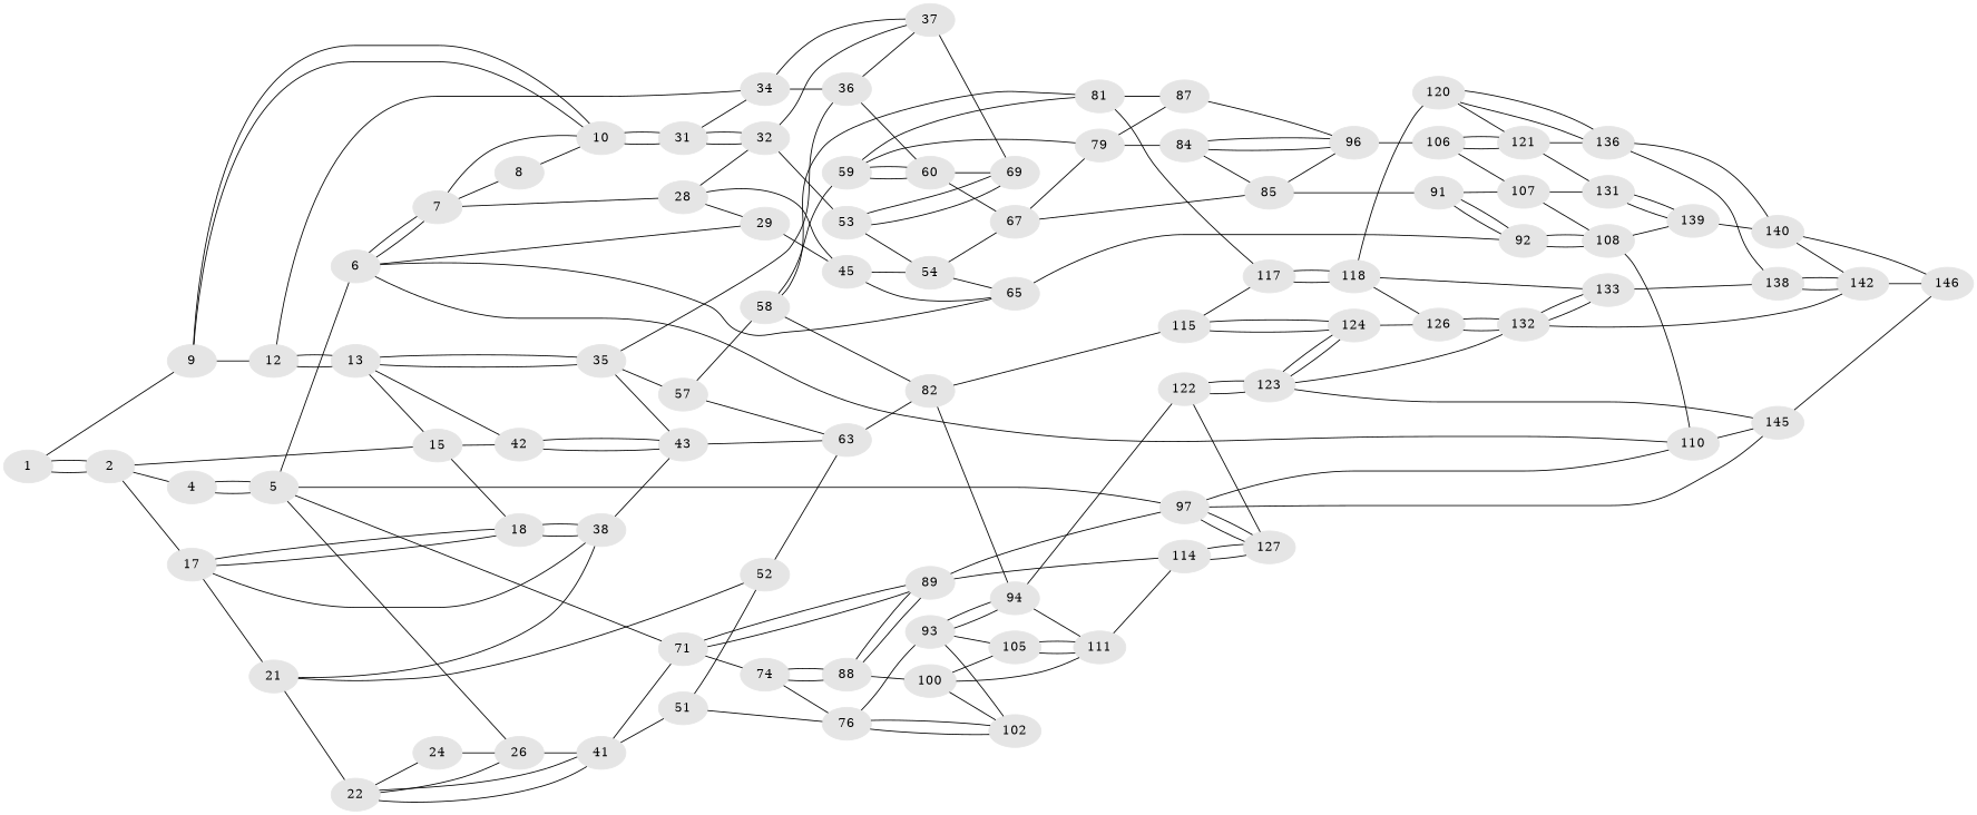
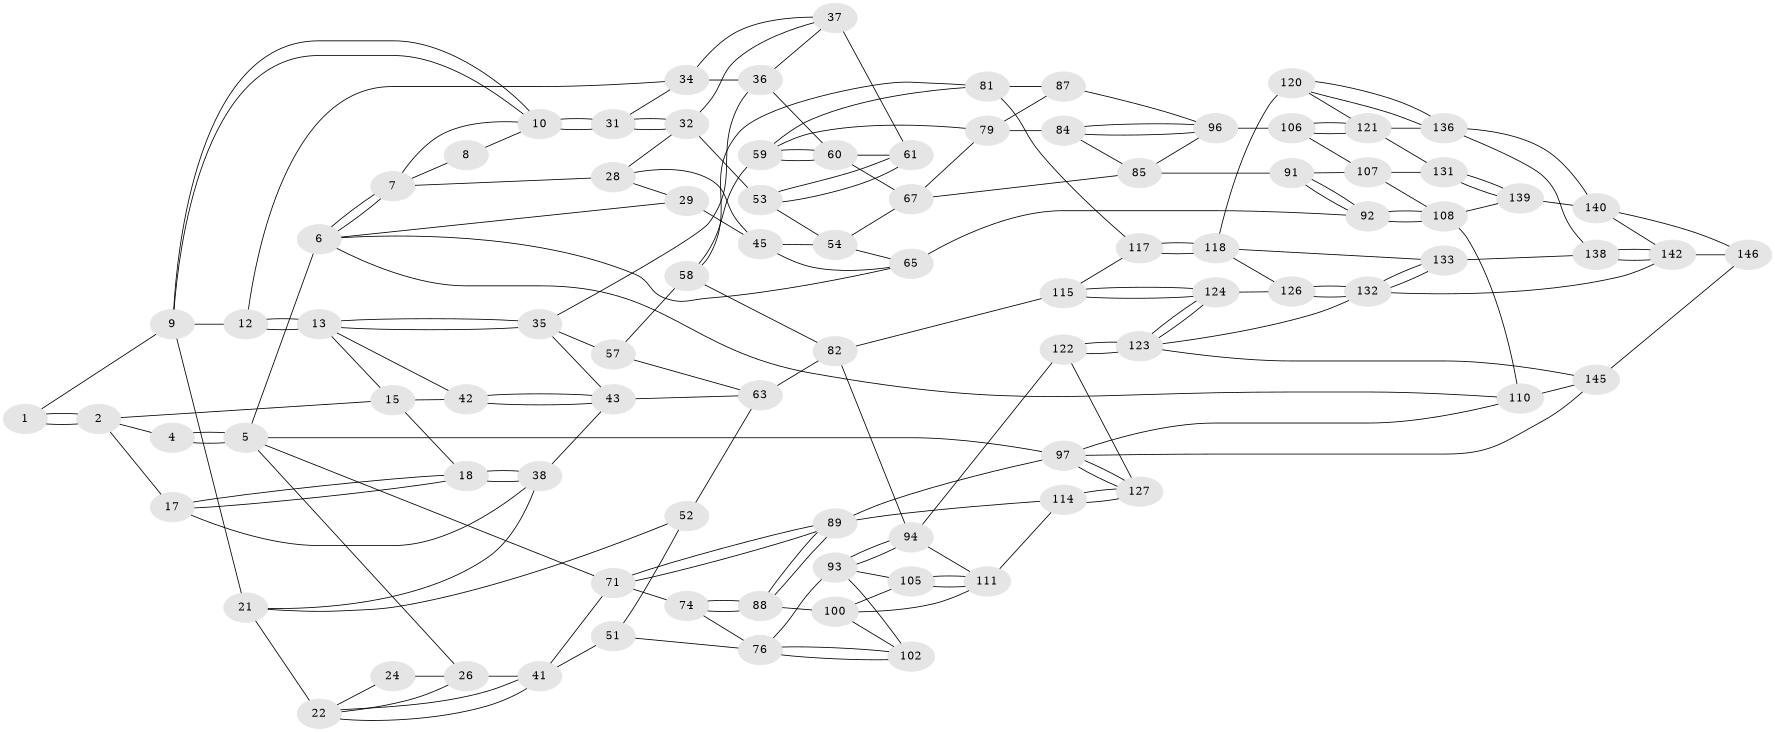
  graph {
    rankdir=LR
    node [color=gray90 style=filled]
    2 [super="+3"]
    1
    9
    4
    15 [super="+19"]
    17 [super="+20"]
    10 [super="+11"]
    12
    5 [super="+25"]
    42
    18
    21 [super="+49"]
    38 [super="+47"]
    6 [super="+30"]
    26 [super="+27"]
    71 [super="+72"]
    97 [super="+144"]
    7 [super="+16"]
    29
    65 [super="+69"]
    110
    41 [super="+50"]
    74 [super="+75"]
    89 [super="+98"]
    127 [super="+128"]
    145 [super="+147"]
    8
    28 [super="+33"]
    45 [super="+46"]
    92
    31
    32 [super="+40"]
    13 [super="+14"]
    34 [super="+37"]
    35 [super="+44"]
    n36 [label=37 super="+56"]
    36 [super="+55"]
    43 [super="+48"]
    57
    22 [super="+23"]
    52 [super="+62"]
    24
    63 [super="+70"]
    51 [super="+73"]
    53
    54 [super="+64"]
-   61 [label=69]
+   61
    60 [super="+66"]
    58 [super="+80"]
    67 [super="+68"]
    76 [super="+77"]
    82 [super="+95"]
    93 [super="+103"]
    102
    79 [super="+83"]
    85 [super="+90"]
    59 [super="+78"]
    81 [super="+86"]
    87
    117
    94 [super="+112"]
    115 [super="+116"]
    84
    108 [super="+109"]
    96 [super="+104"]
    91
    88 [super="+99"]
    114
    100 [super="+101"]
    105
    118 [super="+119"]
    111 [super="+113"]
    122
    124 [super="+125"]
    106
    107 [super="+129"]
    131
    139
    123 [super="+134"]
    121 [super="+130"]
    146
    136 [super="+137"]
    140 [super="+141"]
    126
    120
    133
    132 [super="+135"]
    138
    142 [super="+143"]
    2 -- 4
    2 -- 15
    2 -- 17
    1 -- 2
    1 -- 2
    1 -- 9
    9 -- 10
    9 -- 10
    9 -- 12
    4 -- 5
    4 -- 5
    15 -- 42
    15 -- 18
    17 -- 18
    17 -- 18
-   17 -- 21
+   9 -- 21
    17 -- 38
    10 -- 31
    10 -- 31
    12 -- 13
    12 -- 13
    12 -- 34
    5 -- 6
    5 -- 26
    5 -- 71
    5 -- 97
    42 -- 43
    42 -- 43
    18 -- 38
    18 -- 38
    21 -- 38
    21 -- 22
    21 -- 52
    38 -- 43
    6 -- 7
    6 -- 7
    6 -- 29
    6 -- 65
    6 -- 110
    26 -- 41
    71 -- 74
    71 -- 89
    71 -- 89
    97 -- 110
    97 -- 127 [weight=2]
    97 -- 127
    97 -- 145
    7 -- 10
    7 -- 8
    7 -- 28
    29 -- 45
    65 -- 92
    110 -- 145
    41 -- 71
    41 -- 51
    74 -- 76
    74 -- 88 [weight=2]
    74 -- 88
    89 -- 97
    89 -- 114
    145 -- 146
    8 -- 10
    28 -- 29
    28 -- 45
    28 -- 32
    45 -- 65
    45 -- 54
    92 -- 108
    92 -- 108
    31 -- 32
    31 -- 32
    31 -- 34
    32 -- n36
    32 -- 53
    13 -- 15
    13 -- 42
    13 -- 35
    13 -- 35
    34 -- n36
    34 -- 36
    35 -- 36
    35 -- 43
    35 -- 57
    n36 -- 61
    36 -- n36
    36 -- 60
    43 -- 63
    57 -- 63
    57 -- 58
    22 -- 26
    22 -- 41
    22 -- 41
    22 -- 24
    52 -- 63
    24 -- 26
    63 -- 82
    51 -- 52 [weight=2]
    51 -- 76
    53 -- 54
    53 -- 61
    53 -- 61
    54 -- 65
    54 -- 67
    60 -- 61
    60 -- 67
    58 -- 82
    58 -- 59
    58 -- 81
    67 -- 79
    67 -- 85
    76 -- 93
    76 -- 102
    76 -- 102
    82 -- 94
    82 -- 115
    93 -- 102
    93 -- 94
    93 -- 94
    93 -- 105
    79 -- 87
    79 -- 84
    85 -- 96
    85 -- 91
    59 -- 60
    59 -- 60
    59 -- 79
    59 -- 81
    81 -- 87
    81 -- 117
    87 -- 96
    117 -- 118
    117 -- 118
    94 -- 111
    94 -- 122
    115 -- 117
    115 -- 124 [weight=2]
    115 -- 124
    84 -- 85
    84 -- 96
    84 -- 96
    108 -- 110
    108 -- 139
    96 -- 106
    91 -- 92
    91 -- 92
    91 -- 107
    88 -- 89
    88 -- 89
    88 -- 100
    114 -- 127
    114 -- 127
    100 -- 102
    100 -- 105
    100 -- 111
    105 -- 111
    105 -- 111
    118 -- 126
    118 -- 120
    118 -- 133
    111 -- 114
    122 -- 127
    122 -- 123
    122 -- 123
    124 -- 126
    106 -- 107
    106 -- 121
    106 -- 121
    107 -- 108
    107 -- 131
    131 -- 139
    131 -- 139
    139 -- 140
    123 -- 145
    123 -- 124
    123 -- 124
    123 -- 132
    121 -- 131
    121 -- 136
    136 -- 140
    136 -- 138
    140 -- 146
    140 -- 142
    126 -- 132
    126 -- 132
    120 -- 121
    120 -- 136
    120 -- 136
    133 -- 138
    132 -- 133
    132 -- 133
    132 -- 142
    138 -- 142
    138 -- 142
    142 -- 146
  }
